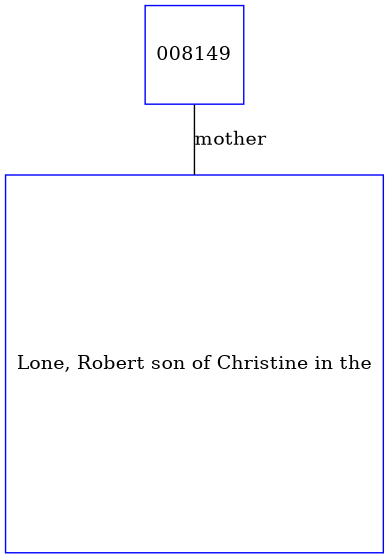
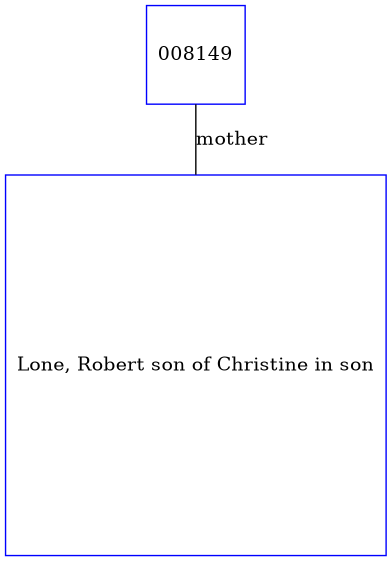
  digraph {
    node [color=blue regular=1 shape=box]
    n1 [label=008149]
-   n2 [label="Lone, Robert son of Christine in the"]
+   n2 [label="Lone, Robert son of Christine in son"]
    n1 -> n2 [arrowsize=0.0 dir=none label=mother]
  }
